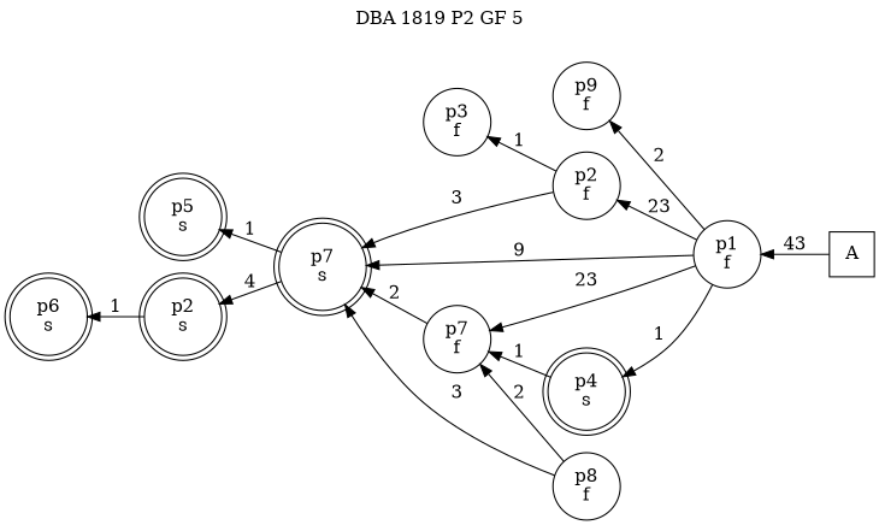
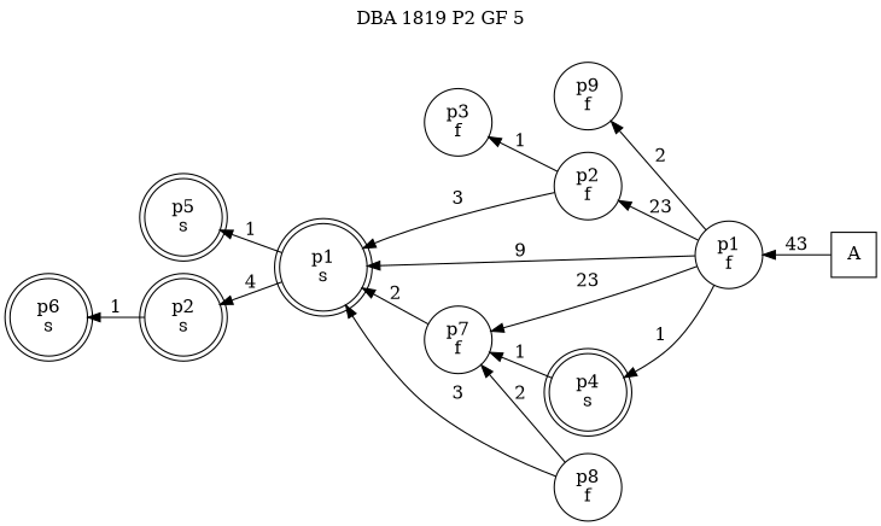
  digraph {
    label=" DBA 1819 P2 GF 5 "
    labelloc=tl
    rankdir=RL
    node [shape=circle]
    n1 [label=A shape=square]
    n2 [label="p1\nf"]
    n3 [label="p9\nf"]
    n4 [label="p2\nf"]
    n5 [label="p7\nf"]
-   n6 [label="p7\ns" shape=doublecircle]
+   n6 [label="p1\ns" shape=doublecircle]
    n7 [label="p4\ns" shape=doublecircle]
    n8 [label="p3\nf"]
    n9 [label="p5\ns" shape=doublecircle]
    n10 [label="p2\ns" shape=doublecircle]
    n11 [label="p8\nf"]
    n12 [label="p6\ns" shape=doublecircle]
    n1 -> n2 [label=43]
    n2 -> n3 [label=2]
    n2 -> n4 [label=23]
    n2 -> n5 [label=23]
    n2 -> n6 [label=9]
    n2 -> n7 [label=1]
    n4 -> n6 [label=3]
    n4 -> n8 [label=1]
    n5 -> n6 [label=2]
    n6 -> n9 [label=1]
    n6 -> n10 [label=4]
    n7 -> n5 [label=1]
    n10 -> n12 [label=1]
    n11 -> n5 [label=2]
    n11 -> n6 [label=3]
  }
